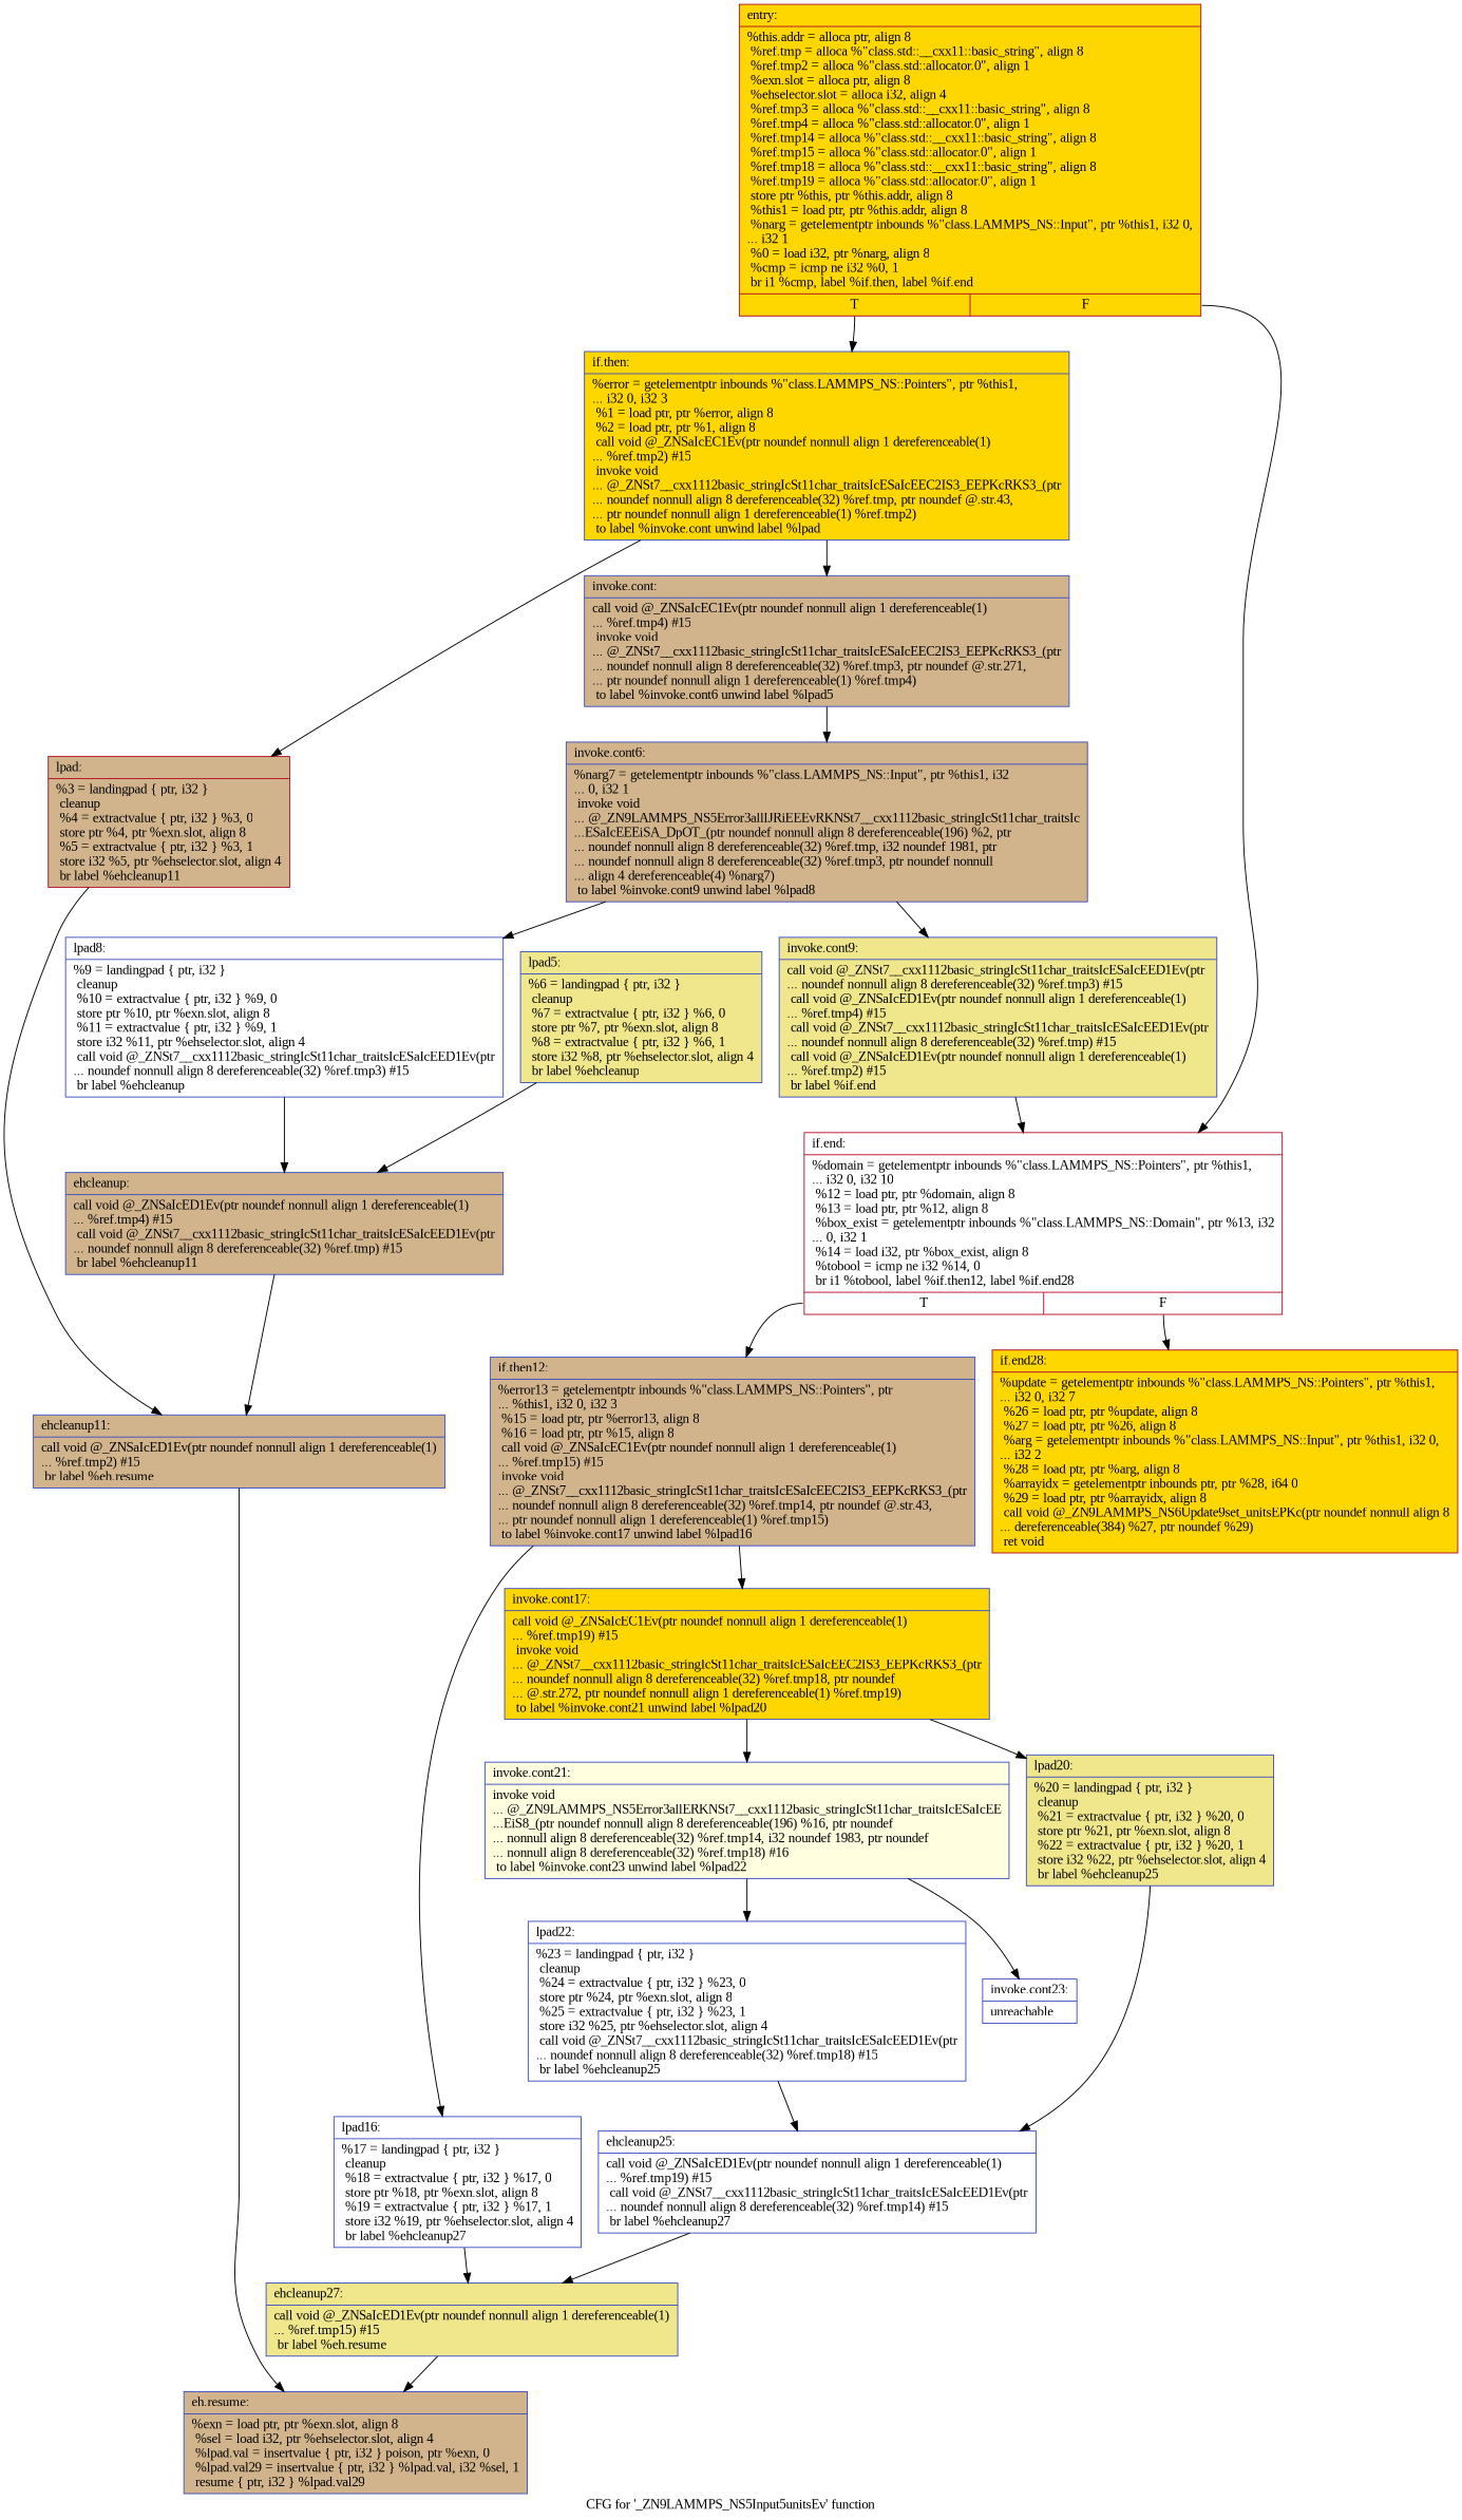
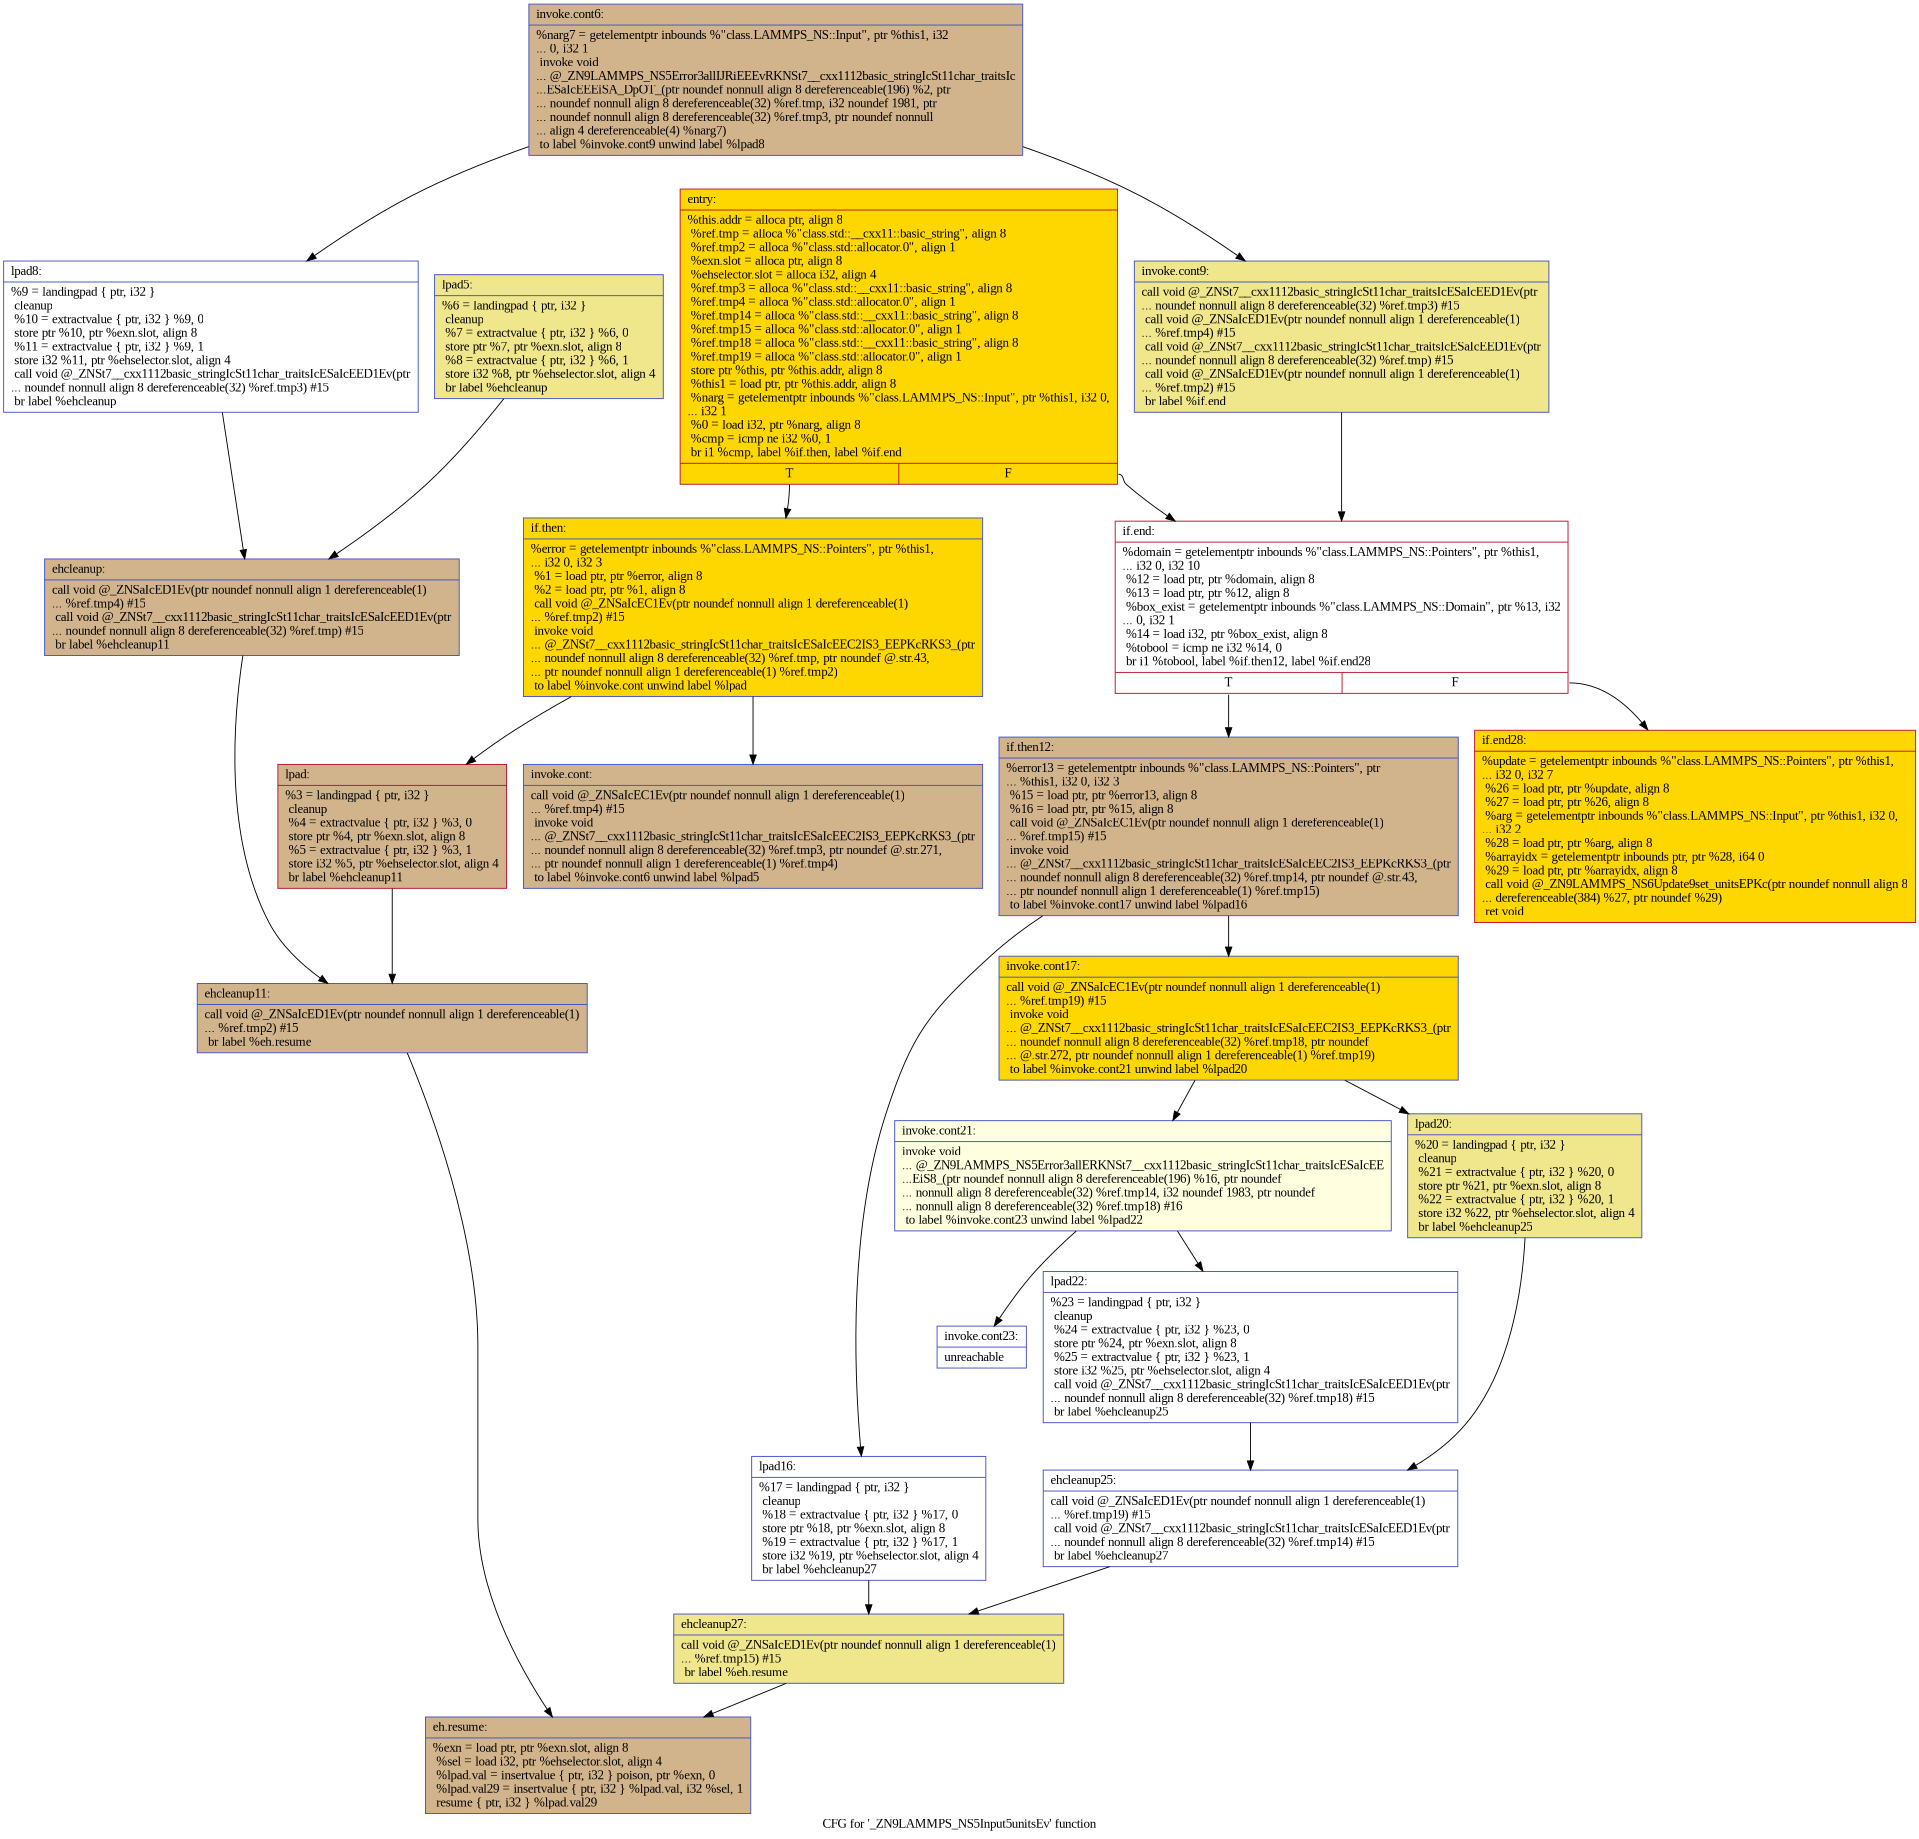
  digraph {
    fontname="Liberation Serif"
    label="CFG for '_ZN9LAMMPS_NS5Input5unitsEv' function"
    node [color="#3d50c3ff" fillcolor=tan fontname="Liberation Serif" shape=record style=filled]
    edge [fontname="Liberation Serif"]
    n1 [color="#b70d28ff" fillcolor=gold label="{entry:\l|  %this.addr = alloca ptr, align 8\l  %ref.tmp = alloca %\"class.std::__cxx11::basic_string\", align 8\l  %ref.tmp2 = alloca %\"class.std::allocator.0\", align 1\l  %exn.slot = alloca ptr, align 8\l  %ehselector.slot = alloca i32, align 4\l  %ref.tmp3 = alloca %\"class.std::__cxx11::basic_string\", align 8\l  %ref.tmp4 = alloca %\"class.std::allocator.0\", align 1\l  %ref.tmp14 = alloca %\"class.std::__cxx11::basic_string\", align 8\l  %ref.tmp15 = alloca %\"class.std::allocator.0\", align 1\l  %ref.tmp18 = alloca %\"class.std::__cxx11::basic_string\", align 8\l  %ref.tmp19 = alloca %\"class.std::allocator.0\", align 1\l  store ptr %this, ptr %this.addr, align 8\l  %this1 = load ptr, ptr %this.addr, align 8\l  %narg = getelementptr inbounds %\"class.LAMMPS_NS::Input\", ptr %this1, i32 0,\l... i32 1\l  %0 = load i32, ptr %narg, align 8\l  %cmp = icmp ne i32 %0, 1\l  br i1 %cmp, label %if.then, label %if.end\l|{<s0>T|<s1>F}}"]
    n2 [fillcolor=gold label="{if.then:\l|  %error = getelementptr inbounds %\"class.LAMMPS_NS::Pointers\", ptr %this1,\l... i32 0, i32 3\l  %1 = load ptr, ptr %error, align 8\l  %2 = load ptr, ptr %1, align 8\l  call void @_ZNSaIcEC1Ev(ptr noundef nonnull align 1 dereferenceable(1)\l... %ref.tmp2) #15\l  invoke void\l... @_ZNSt7__cxx1112basic_stringIcSt11char_traitsIcESaIcEEC2IS3_EEPKcRKS3_(ptr\l... noundef nonnull align 8 dereferenceable(32) %ref.tmp, ptr noundef @.str.43,\l... ptr noundef nonnull align 1 dereferenceable(1) %ref.tmp2)\l          to label %invoke.cont unwind label %lpad\l}"]
    n3 [color="#b70d28ff" fillcolor=white label="{if.end:\l|  %domain = getelementptr inbounds %\"class.LAMMPS_NS::Pointers\", ptr %this1,\l... i32 0, i32 10\l  %12 = load ptr, ptr %domain, align 8\l  %13 = load ptr, ptr %12, align 8\l  %box_exist = getelementptr inbounds %\"class.LAMMPS_NS::Domain\", ptr %13, i32\l... 0, i32 1\l  %14 = load i32, ptr %box_exist, align 8\l  %tobool = icmp ne i32 %14, 0\l  br i1 %tobool, label %if.then12, label %if.end28\l|{<s0>T|<s1>F}}"]
    n4 [label="{invoke.cont:\l|  call void @_ZNSaIcEC1Ev(ptr noundef nonnull align 1 dereferenceable(1)\l... %ref.tmp4) #15\l  invoke void\l... @_ZNSt7__cxx1112basic_stringIcSt11char_traitsIcESaIcEEC2IS3_EEPKcRKS3_(ptr\l... noundef nonnull align 8 dereferenceable(32) %ref.tmp3, ptr noundef @.str.271,\l... ptr noundef nonnull align 1 dereferenceable(1) %ref.tmp4)\l          to label %invoke.cont6 unwind label %lpad5\l}"]
    n5 [color="#b70d28ff" label="{lpad:\l|  %3 = landingpad \{ ptr, i32 \}\l          cleanup\l  %4 = extractvalue \{ ptr, i32 \} %3, 0\l  store ptr %4, ptr %exn.slot, align 8\l  %5 = extractvalue \{ ptr, i32 \} %3, 1\l  store i32 %5, ptr %ehselector.slot, align 4\l  br label %ehcleanup11\l}"]
    n6 [label="{if.then12:\l|  %error13 = getelementptr inbounds %\"class.LAMMPS_NS::Pointers\", ptr\l... %this1, i32 0, i32 3\l  %15 = load ptr, ptr %error13, align 8\l  %16 = load ptr, ptr %15, align 8\l  call void @_ZNSaIcEC1Ev(ptr noundef nonnull align 1 dereferenceable(1)\l... %ref.tmp15) #15\l  invoke void\l... @_ZNSt7__cxx1112basic_stringIcSt11char_traitsIcESaIcEEC2IS3_EEPKcRKS3_(ptr\l... noundef nonnull align 8 dereferenceable(32) %ref.tmp14, ptr noundef @.str.43,\l... ptr noundef nonnull align 1 dereferenceable(1) %ref.tmp15)\l          to label %invoke.cont17 unwind label %lpad16\l}"]
    n7 [color="#b70d28ff" fillcolor=gold label="{if.end28:\l|  %update = getelementptr inbounds %\"class.LAMMPS_NS::Pointers\", ptr %this1,\l... i32 0, i32 7\l  %26 = load ptr, ptr %update, align 8\l  %27 = load ptr, ptr %26, align 8\l  %arg = getelementptr inbounds %\"class.LAMMPS_NS::Input\", ptr %this1, i32 0,\l... i32 2\l  %28 = load ptr, ptr %arg, align 8\l  %arrayidx = getelementptr inbounds ptr, ptr %28, i64 0\l  %29 = load ptr, ptr %arrayidx, align 8\l  call void @_ZN9LAMMPS_NS6Update9set_unitsEPKc(ptr noundef nonnull align 8\l... dereferenceable(384) %27, ptr noundef %29)\l  ret void\l}"]
    n8 [label="{invoke.cont6:\l|  %narg7 = getelementptr inbounds %\"class.LAMMPS_NS::Input\", ptr %this1, i32\l... 0, i32 1\l  invoke void\l... @_ZN9LAMMPS_NS5Error3allIJRiEEEvRKNSt7__cxx1112basic_stringIcSt11char_traitsIc\l...ESaIcEEEiSA_DpOT_(ptr noundef nonnull align 8 dereferenceable(196) %2, ptr\l... noundef nonnull align 8 dereferenceable(32) %ref.tmp, i32 noundef 1981, ptr\l... noundef nonnull align 8 dereferenceable(32) %ref.tmp3, ptr noundef nonnull\l... align 4 dereferenceable(4) %narg7)\l          to label %invoke.cont9 unwind label %lpad8\l}"]
    n9 [label="{ehcleanup11:\l|  call void @_ZNSaIcED1Ev(ptr noundef nonnull align 1 dereferenceable(1)\l... %ref.tmp2) #15\l  br label %eh.resume\l}"]
    n10 [fillcolor=gold label="{invoke.cont17:\l|  call void @_ZNSaIcEC1Ev(ptr noundef nonnull align 1 dereferenceable(1)\l... %ref.tmp19) #15\l  invoke void\l... @_ZNSt7__cxx1112basic_stringIcSt11char_traitsIcESaIcEEC2IS3_EEPKcRKS3_(ptr\l... noundef nonnull align 8 dereferenceable(32) %ref.tmp18, ptr noundef\l... @.str.272, ptr noundef nonnull align 1 dereferenceable(1) %ref.tmp19)\l          to label %invoke.cont21 unwind label %lpad20\l}"]
    n11 [fillcolor=white label="{lpad16:\l|  %17 = landingpad \{ ptr, i32 \}\l          cleanup\l  %18 = extractvalue \{ ptr, i32 \} %17, 0\l  store ptr %18, ptr %exn.slot, align 8\l  %19 = extractvalue \{ ptr, i32 \} %17, 1\l  store i32 %19, ptr %ehselector.slot, align 4\l  br label %ehcleanup27\l}"]
    n12 [fillcolor=khaki label="{invoke.cont9:\l|  call void @_ZNSt7__cxx1112basic_stringIcSt11char_traitsIcESaIcEED1Ev(ptr\l... noundef nonnull align 8 dereferenceable(32) %ref.tmp3) #15\l  call void @_ZNSaIcED1Ev(ptr noundef nonnull align 1 dereferenceable(1)\l... %ref.tmp4) #15\l  call void @_ZNSt7__cxx1112basic_stringIcSt11char_traitsIcESaIcEED1Ev(ptr\l... noundef nonnull align 8 dereferenceable(32) %ref.tmp) #15\l  call void @_ZNSaIcED1Ev(ptr noundef nonnull align 1 dereferenceable(1)\l... %ref.tmp2) #15\l  br label %if.end\l}"]
    n13 [fillcolor=white label="{lpad8:\l|  %9 = landingpad \{ ptr, i32 \}\l          cleanup\l  %10 = extractvalue \{ ptr, i32 \} %9, 0\l  store ptr %10, ptr %exn.slot, align 8\l  %11 = extractvalue \{ ptr, i32 \} %9, 1\l  store i32 %11, ptr %ehselector.slot, align 4\l  call void @_ZNSt7__cxx1112basic_stringIcSt11char_traitsIcESaIcEED1Ev(ptr\l... noundef nonnull align 8 dereferenceable(32) %ref.tmp3) #15\l  br label %ehcleanup\l}"]
    n14 [fillcolor=khaki label="{lpad5:\l|  %6 = landingpad \{ ptr, i32 \}\l          cleanup\l  %7 = extractvalue \{ ptr, i32 \} %6, 0\l  store ptr %7, ptr %exn.slot, align 8\l  %8 = extractvalue \{ ptr, i32 \} %6, 1\l  store i32 %8, ptr %ehselector.slot, align 4\l  br label %ehcleanup\l}"]
    n15 [label="{ehcleanup:\l|  call void @_ZNSaIcED1Ev(ptr noundef nonnull align 1 dereferenceable(1)\l... %ref.tmp4) #15\l  call void @_ZNSt7__cxx1112basic_stringIcSt11char_traitsIcESaIcEED1Ev(ptr\l... noundef nonnull align 8 dereferenceable(32) %ref.tmp) #15\l  br label %ehcleanup11\l}"]
    n16 [label="{eh.resume:\l|  %exn = load ptr, ptr %exn.slot, align 8\l  %sel = load i32, ptr %ehselector.slot, align 4\l  %lpad.val = insertvalue \{ ptr, i32 \} poison, ptr %exn, 0\l  %lpad.val29 = insertvalue \{ ptr, i32 \} %lpad.val, i32 %sel, 1\l  resume \{ ptr, i32 \} %lpad.val29\l}"]
    n17 [fillcolor=lightyellow label="{invoke.cont21:\l|  invoke void\l... @_ZN9LAMMPS_NS5Error3allERKNSt7__cxx1112basic_stringIcSt11char_traitsIcESaIcEE\l...EiS8_(ptr noundef nonnull align 8 dereferenceable(196) %16, ptr noundef\l... nonnull align 8 dereferenceable(32) %ref.tmp14, i32 noundef 1983, ptr noundef\l... nonnull align 8 dereferenceable(32) %ref.tmp18) #16\l          to label %invoke.cont23 unwind label %lpad22\l}"]
    n18 [fillcolor=khaki label="{lpad20:\l|  %20 = landingpad \{ ptr, i32 \}\l          cleanup\l  %21 = extractvalue \{ ptr, i32 \} %20, 0\l  store ptr %21, ptr %exn.slot, align 8\l  %22 = extractvalue \{ ptr, i32 \} %20, 1\l  store i32 %22, ptr %ehselector.slot, align 4\l  br label %ehcleanup25\l}"]
    n19 [fillcolor=khaki label="{ehcleanup27:\l|  call void @_ZNSaIcED1Ev(ptr noundef nonnull align 1 dereferenceable(1)\l... %ref.tmp15) #15\l  br label %eh.resume\l}"]
    n20 [fillcolor=white label="{invoke.cont23:\l|  unreachable\l}"]
    n21 [fillcolor=white label="{lpad22:\l|  %23 = landingpad \{ ptr, i32 \}\l          cleanup\l  %24 = extractvalue \{ ptr, i32 \} %23, 0\l  store ptr %24, ptr %exn.slot, align 8\l  %25 = extractvalue \{ ptr, i32 \} %23, 1\l  store i32 %25, ptr %ehselector.slot, align 4\l  call void @_ZNSt7__cxx1112basic_stringIcSt11char_traitsIcESaIcEED1Ev(ptr\l... noundef nonnull align 8 dereferenceable(32) %ref.tmp18) #15\l  br label %ehcleanup25\l}"]
    n22 [fillcolor=white label="{ehcleanup25:\l|  call void @_ZNSaIcED1Ev(ptr noundef nonnull align 1 dereferenceable(1)\l... %ref.tmp19) #15\l  call void @_ZNSt7__cxx1112basic_stringIcSt11char_traitsIcESaIcEED1Ev(ptr\l... noundef nonnull align 8 dereferenceable(32) %ref.tmp14) #15\l  br label %ehcleanup27\l}"]
    n1 -> n2 [tailport=s0]
    n1 -> n3 [tailport=s1]
    n2 -> n4
    n2 -> n5
    n3 -> n6 [tailport=s0]
    n3 -> n7 [tailport=s1]
-   n4 -> n8
    n5 -> n9
    n6 -> n10
    n6 -> n11
    n8 -> n12
    n8 -> n13
    n9 -> n16
    n10 -> n17
    n10 -> n18
    n11 -> n19
    n12 -> n3
    n13 -> n15
    n14 -> n15
    n15 -> n9
    n17 -> n20
    n17 -> n21
    n18 -> n22
    n19 -> n16
    n21 -> n22
    n22 -> n19
  }
